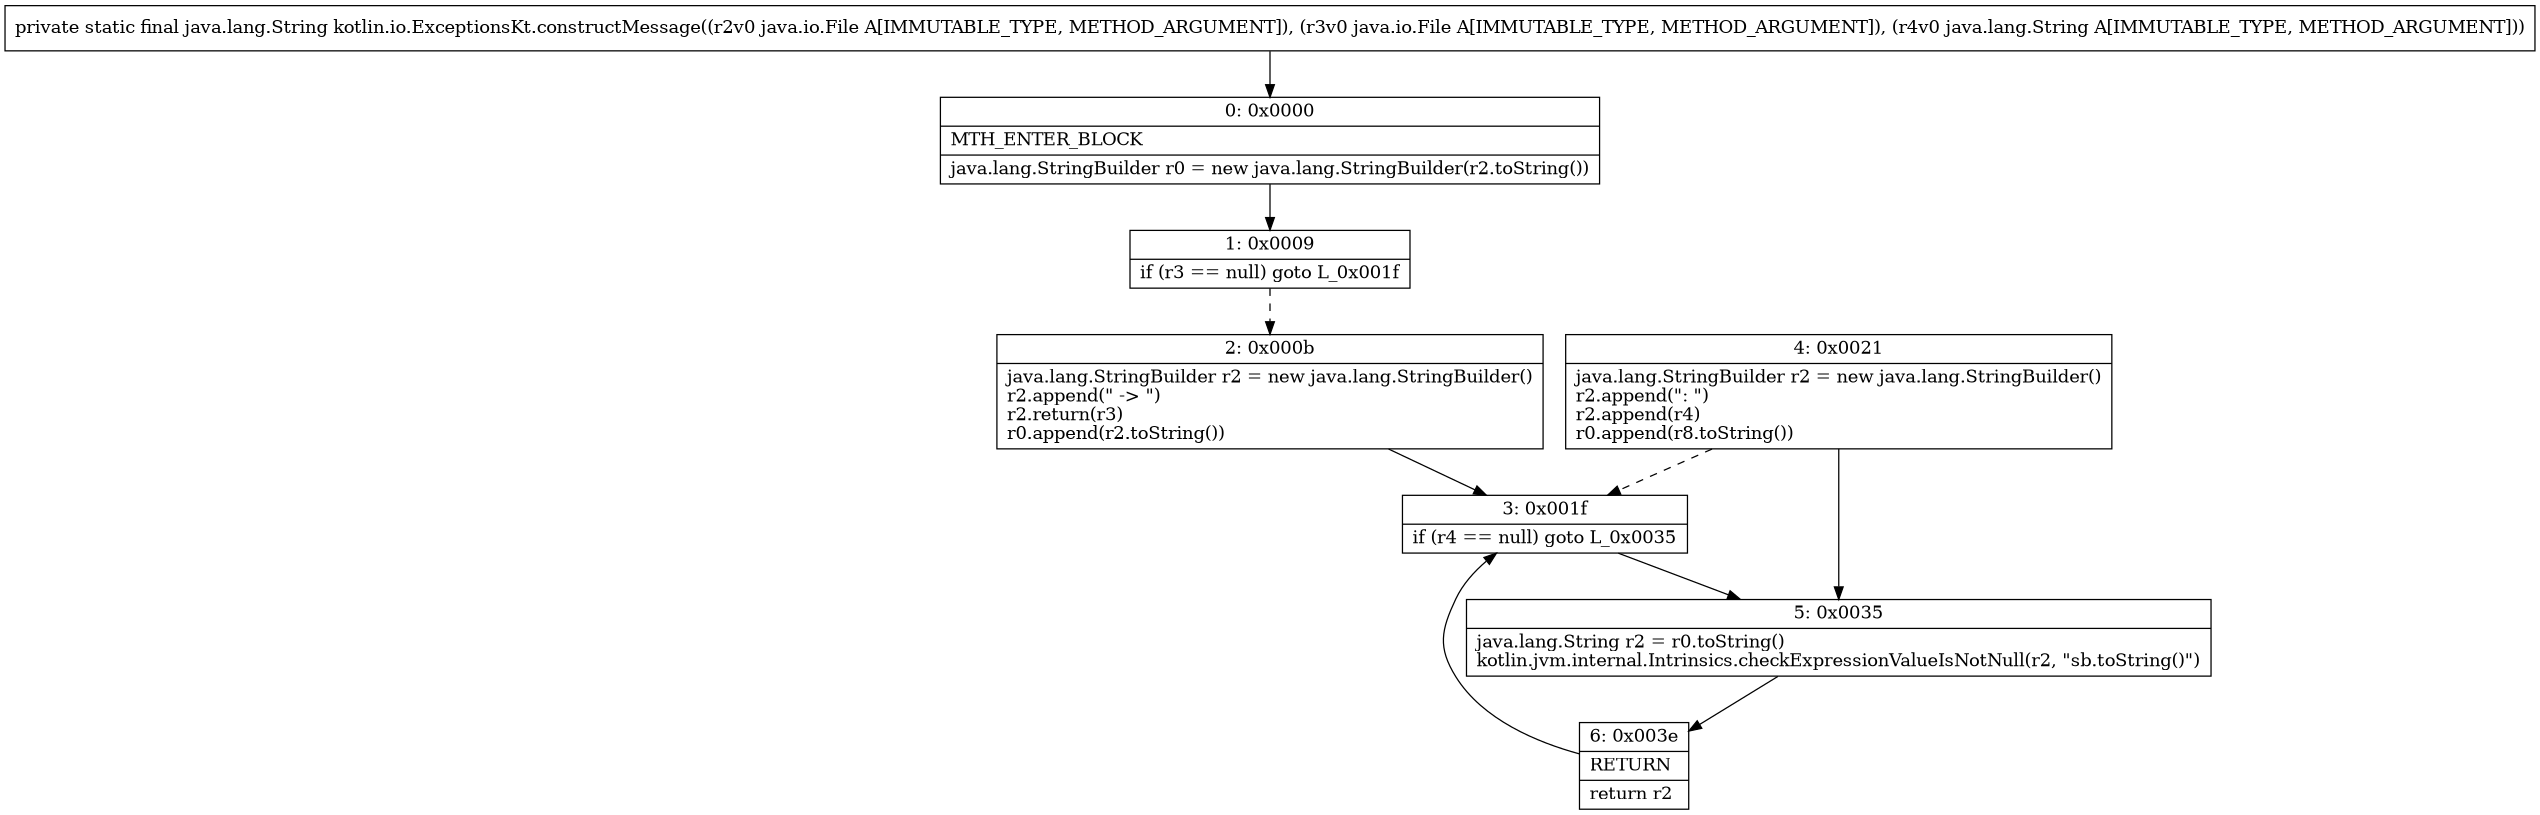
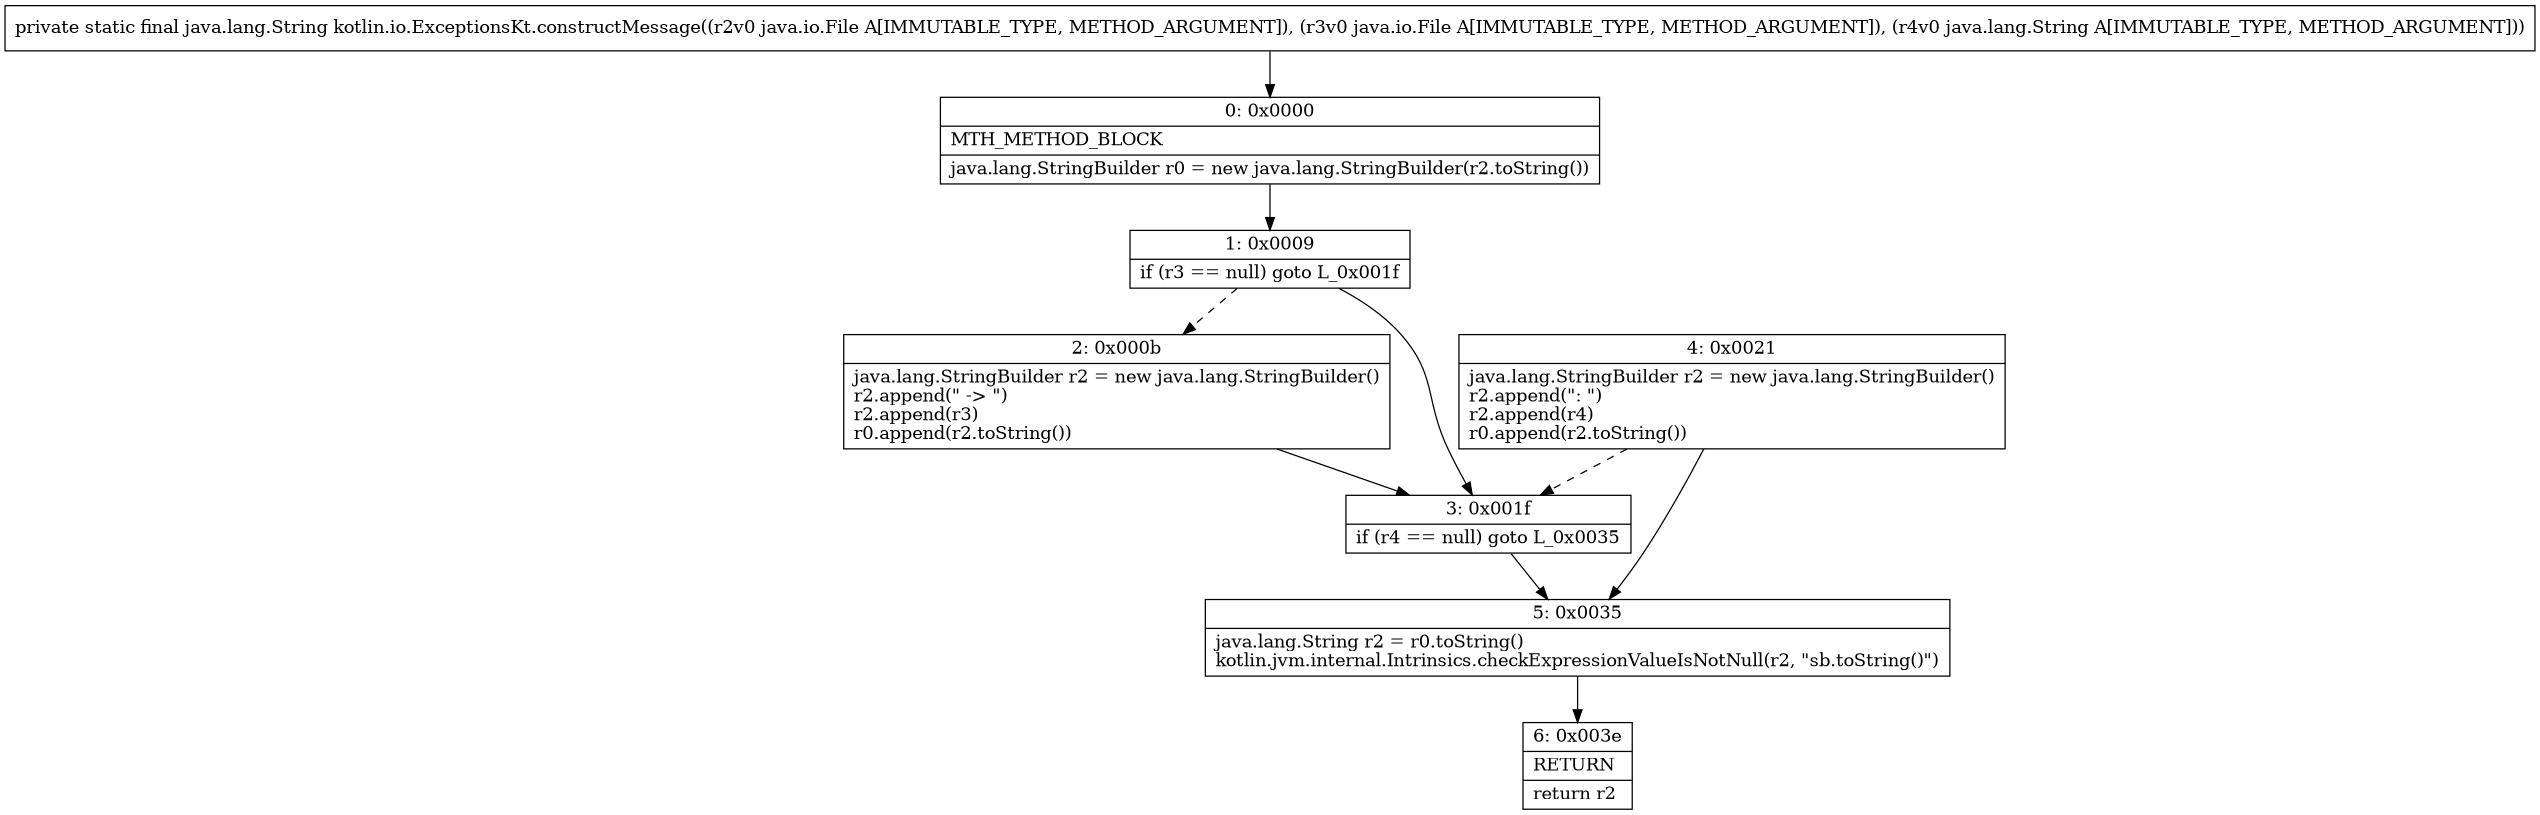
  digraph {
    node [shape=record]
-   n1 [label="{0\:\ 0x0000|MTH_ENTER_BLOCK\l|java.lang.StringBuilder r0 = new java.lang.StringBuilder(r2.toString())\l}"]
+   n1 [label="{0\:\ 0x0000|MTH_METHOD_BLOCK\l|java.lang.StringBuilder r0 = new java.lang.StringBuilder(r2.toString())\l}"]
    n2 [label="{1\:\ 0x0009|if (r3 == null) goto L_0x001f\l}"]
-   n3 [label="{2\:\ 0x000b|java.lang.StringBuilder r2 = new java.lang.StringBuilder()\lr2.append(\" \-\> \")\lr2.return(r3)\lr0.append(r2.toString())\l}"]
+   n3 [label="{2\:\ 0x000b|java.lang.StringBuilder r2 = new java.lang.StringBuilder()\lr2.append(\" \-\> \")\lr2.append(r3)\lr0.append(r2.toString())\l}"]
    n4 [label="{3\:\ 0x001f|if (r4 == null) goto L_0x0035\l}"]
    n5 [label="{5\:\ 0x0035|java.lang.String r2 = r0.toString()\lkotlin.jvm.internal.Intrinsics.checkExpressionValueIsNotNull(r2, \"sb.toString()\")\l}"]
-   n6 [label="{4\:\ 0x0021|java.lang.StringBuilder r2 = new java.lang.StringBuilder()\lr2.append(\": \")\lr2.append(r4)\lr0.append(r8.toString())\l}"]
+   n6 [label="{4\:\ 0x0021|java.lang.StringBuilder r2 = new java.lang.StringBuilder()\lr2.append(\": \")\lr2.append(r4)\lr0.append(r2.toString())\l}"]
    n7 [label="{6\:\ 0x003e|RETURN\l|return r2\l}"]
    n8 [label="{private static final java.lang.String kotlin.io.ExceptionsKt.constructMessage((r2v0 java.io.File A[IMMUTABLE_TYPE, METHOD_ARGUMENT]), (r3v0 java.io.File A[IMMUTABLE_TYPE, METHOD_ARGUMENT]), (r4v0 java.lang.String A[IMMUTABLE_TYPE, METHOD_ARGUMENT])) }"]
    n1 -> n2
    n2 -> n3 [style=dashed]
-   n7 -> n4
+   n2 -> n4
    n3 -> n4
    n4 -> n5
    n5 -> n7
    n6 -> n4 [style=dashed]
    n6 -> n5
    n8 -> n1
  }
